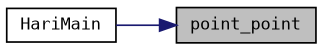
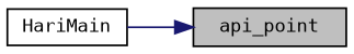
  digraph {
    rankdir=RL
    fontname="DejaVu Sans Mono"
    node [color=black fontname="DejaVu Sans Mono" fontsize=10 shape=record style=filled]
-   n1 [fillcolor=grey75 fontcolor=black height=0.2 label=point_point width=0.4]
+   n1 [fillcolor=grey75 fontcolor=black height=0.2 label=api_point width=0.4]
    n2 [fillcolor=white height=0.2 label=HariMain width=0.4]
    n1 -> n2 [color=midnightblue dir=back fontname="DejaVu Sans Mono" fontsize=10 labelfontname=Helvetica labelfontsize=10 style=solid]
  }
